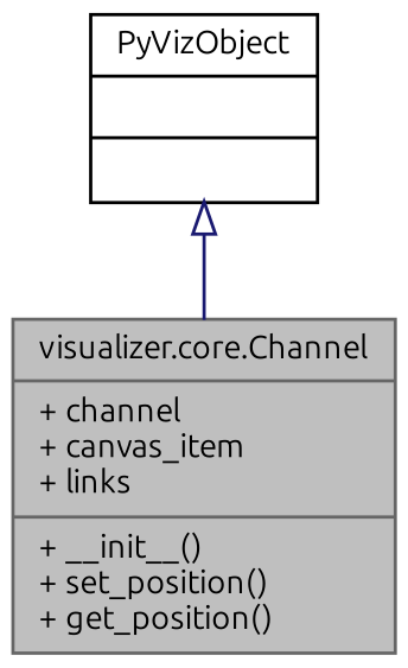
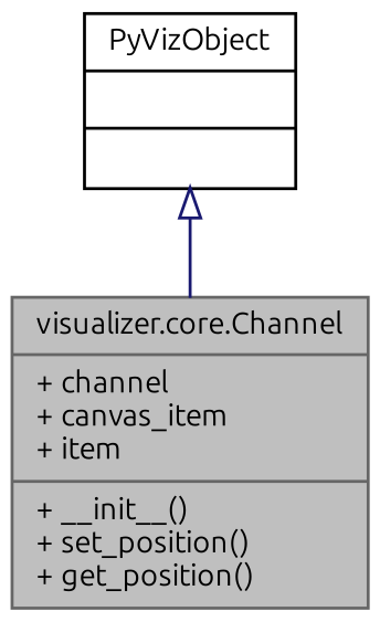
  digraph {
    fontname=Ubuntu
    node [fontname=Ubuntu fontsize=10 shape=record style=filled]
-   n1 [color=gray40 fillcolor=grey75 fontcolor=black height=0.2 label="{visualizer.core.Channel\n|+ channel\l+ canvas_item\l+ links\l|+ __init__()\l+ set_position()\l+ get_position()\l}" width=0.4]
+   n1 [color=gray40 fillcolor=grey75 fontcolor=black height=0.2 label="{visualizer.core.Channel\n|+ channel\l+ canvas_item\l+ item\l|+ __init__()\l+ set_position()\l+ get_position()\l}" width=0.4]
    n2 [color=black fillcolor=white height=0.2 label="{PyVizObject\n||}" width=0.4]
    n2 -> n1 [arrowtail=onormal color=midnightblue dir=back fontname=Ubuntu fontsize=10 labelfontname=Helvetica labelfontsize=10 style=solid]
  }
